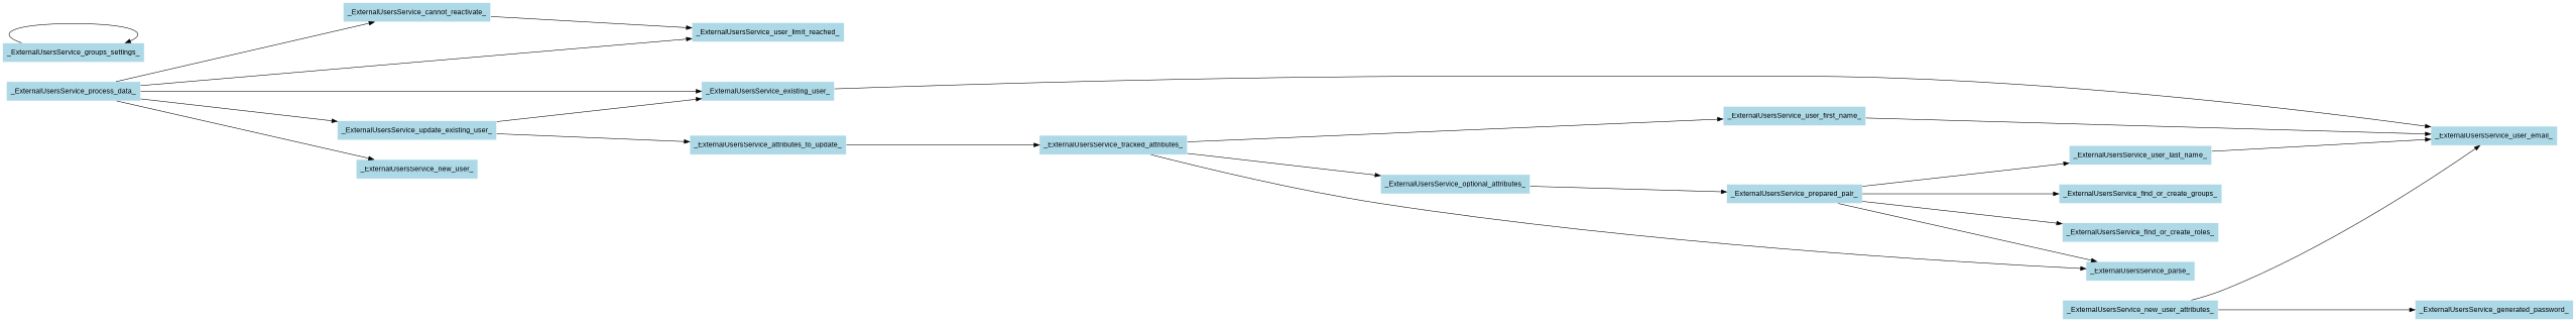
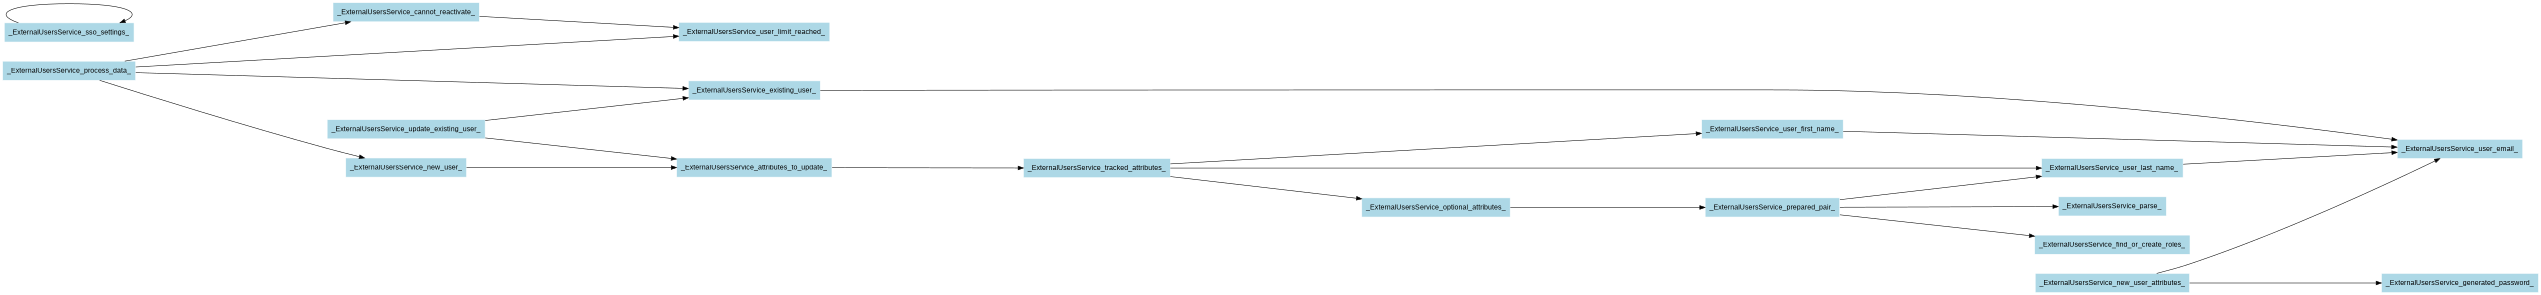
  digraph {
    nodesep=0.5
    rankdir=LR
    ranksep=5
    node [color=white fillcolor=lightblue fontname=Arial shape=box style=filled]
    edge [fontname=Arial]
    _ExternalUsersService_process_data_
    _ExternalUsersService_cannot_reactivate_
    _ExternalUsersService_existing_user_
    _ExternalUsersService_update_existing_user_
    _ExternalUsersService_user_limit_reached_
    _ExternalUsersService_new_user_
    _ExternalUsersService_user_email_
    _ExternalUsersService_attributes_to_update_
    _ExternalUsersService_tracked_attributes_
    _ExternalUsersService_new_user_attributes_
    _ExternalUsersService_generated_password_
    _ExternalUsersService_user_first_name_
    _ExternalUsersService_user_last_name_
    _ExternalUsersService_optional_attributes_
-   _ExternalUsersService_sso_settings_ [label=_ExternalUsersService_groups_settings_]
+   _ExternalUsersService_sso_settings_
    _ExternalUsersService_prepared_pair_
    _ExternalUsersService_parse_
-   _ExternalUsersService_find_or_create_groups_
    _ExternalUsersService_find_or_create_roles_
    _ExternalUsersService_process_data_ -> _ExternalUsersService_cannot_reactivate_
    _ExternalUsersService_process_data_ -> _ExternalUsersService_existing_user_
-   _ExternalUsersService_process_data_ -> _ExternalUsersService_update_existing_user_
    _ExternalUsersService_process_data_ -> _ExternalUsersService_user_limit_reached_
    _ExternalUsersService_process_data_ -> _ExternalUsersService_new_user_
    _ExternalUsersService_cannot_reactivate_ -> _ExternalUsersService_user_limit_reached_
    _ExternalUsersService_existing_user_ -> _ExternalUsersService_user_email_
    _ExternalUsersService_update_existing_user_ -> _ExternalUsersService_existing_user_
    _ExternalUsersService_update_existing_user_ -> _ExternalUsersService_attributes_to_update_
+   _ExternalUsersService_new_user_ -> _ExternalUsersService_attributes_to_update_
    _ExternalUsersService_attributes_to_update_ -> _ExternalUsersService_tracked_attributes_
    _ExternalUsersService_tracked_attributes_ -> _ExternalUsersService_user_first_name_
-   _ExternalUsersService_tracked_attributes_ -> _ExternalUsersService_parse_
+   _ExternalUsersService_tracked_attributes_ -> _ExternalUsersService_user_last_name_
    _ExternalUsersService_tracked_attributes_ -> _ExternalUsersService_optional_attributes_
    _ExternalUsersService_new_user_attributes_ -> _ExternalUsersService_user_email_
    _ExternalUsersService_new_user_attributes_ -> _ExternalUsersService_generated_password_
    _ExternalUsersService_user_first_name_ -> _ExternalUsersService_user_email_
    _ExternalUsersService_user_last_name_ -> _ExternalUsersService_user_email_
    _ExternalUsersService_optional_attributes_ -> _ExternalUsersService_prepared_pair_
    _ExternalUsersService_sso_settings_ -> _ExternalUsersService_sso_settings_
    _ExternalUsersService_prepared_pair_ -> _ExternalUsersService_user_last_name_
    _ExternalUsersService_prepared_pair_ -> _ExternalUsersService_parse_
-   _ExternalUsersService_prepared_pair_ -> _ExternalUsersService_find_or_create_groups_
    _ExternalUsersService_prepared_pair_ -> _ExternalUsersService_find_or_create_roles_
  }
